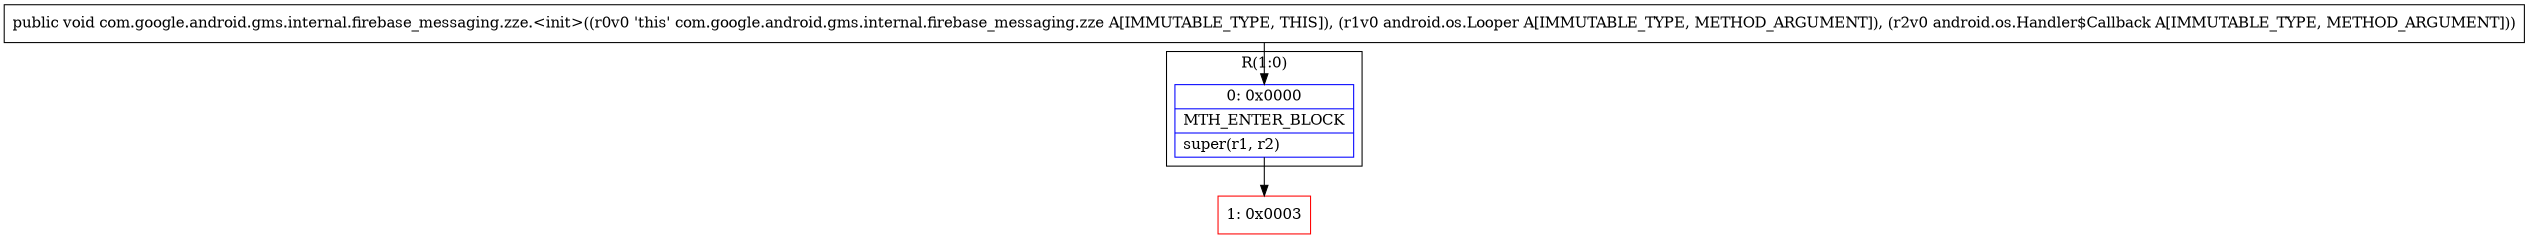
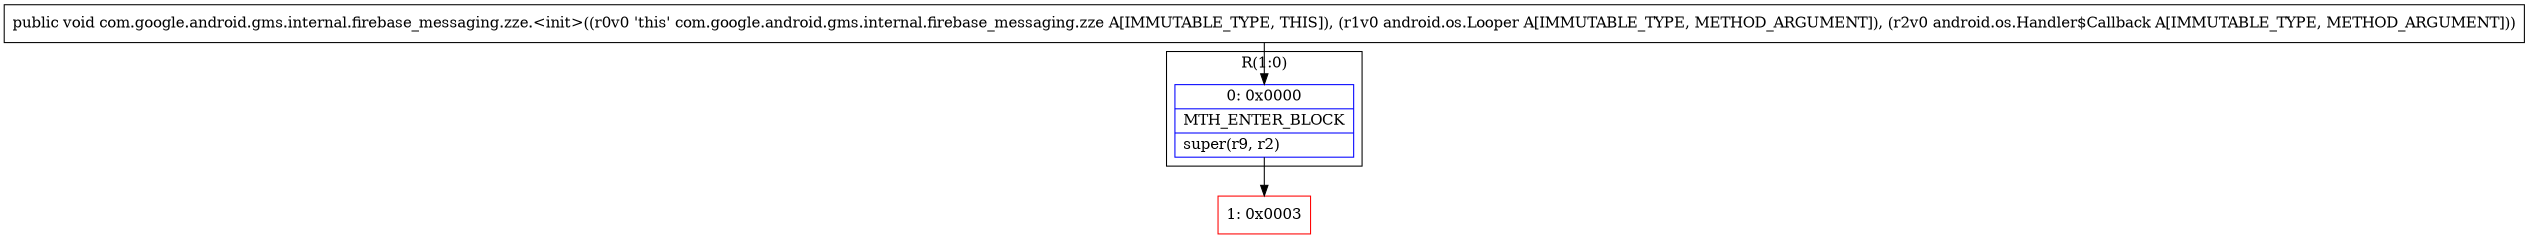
  digraph {
    node [shape=record]
-   n1 [color=blue label="{0\:\ 0x0000|MTH_ENTER_BLOCK\l|super(r1, r2)\l}"]
+   n1 [color=blue label="{0\:\ 0x0000|MTH_ENTER_BLOCK\l|super(r9, r2)\l}"]
    n2 [color=red label="{1\:\ 0x0003}"]
    n3 [label="{public void com.google.android.gms.internal.firebase_messaging.zze.\<init\>((r0v0 'this' com.google.android.gms.internal.firebase_messaging.zze A[IMMUTABLE_TYPE, THIS]), (r1v0 android.os.Looper A[IMMUTABLE_TYPE, METHOD_ARGUMENT]), (r2v0 android.os.Handler$Callback A[IMMUTABLE_TYPE, METHOD_ARGUMENT])) }"]
    subgraph cluster_1 {
      label="R(1:0)"
      n1
    }
    n1 -> n2
    n3 -> n1
  }
